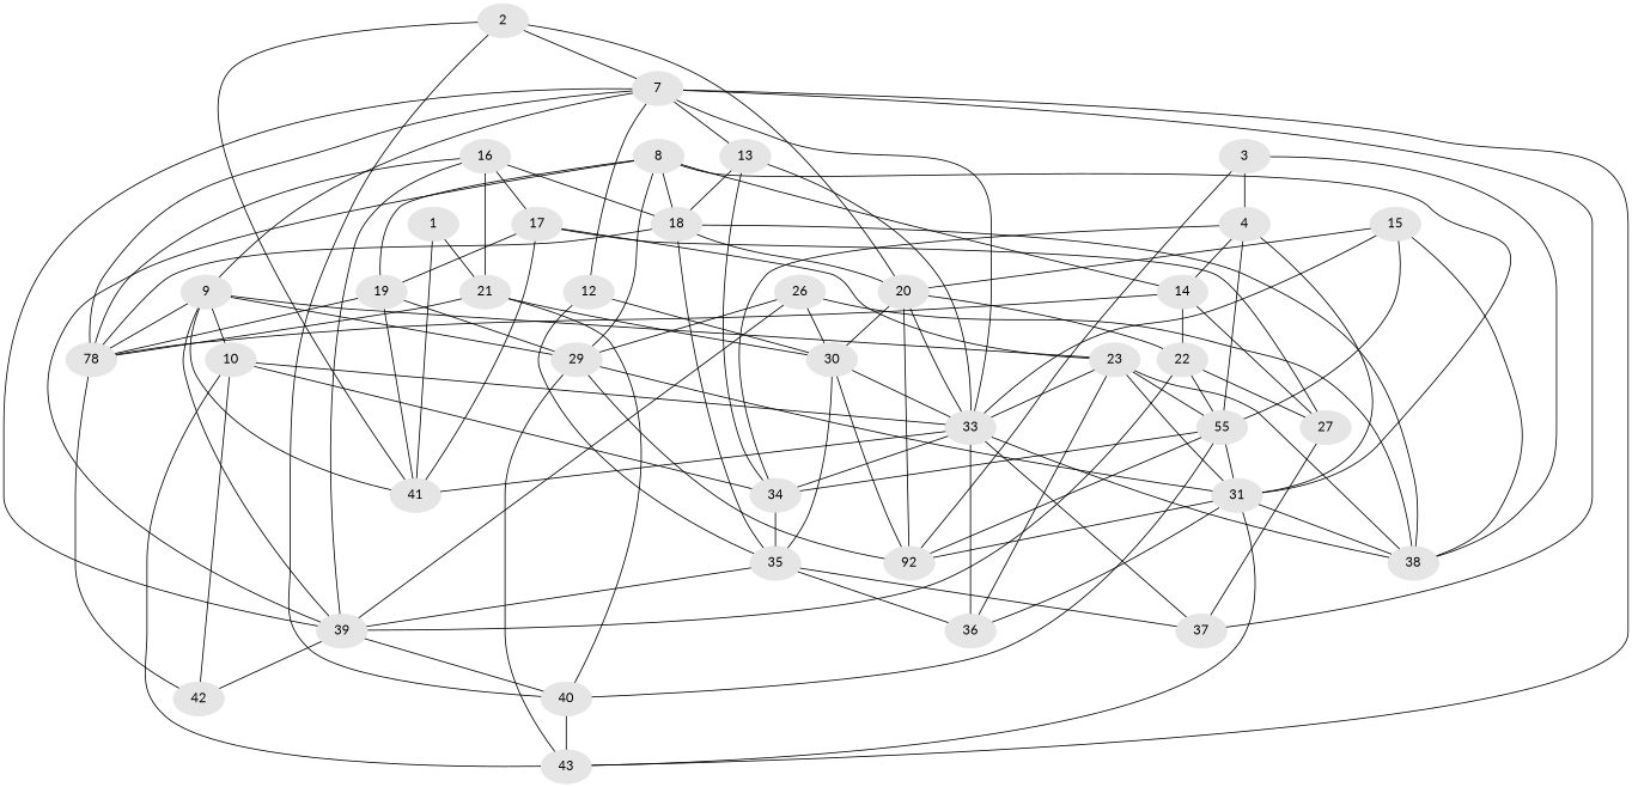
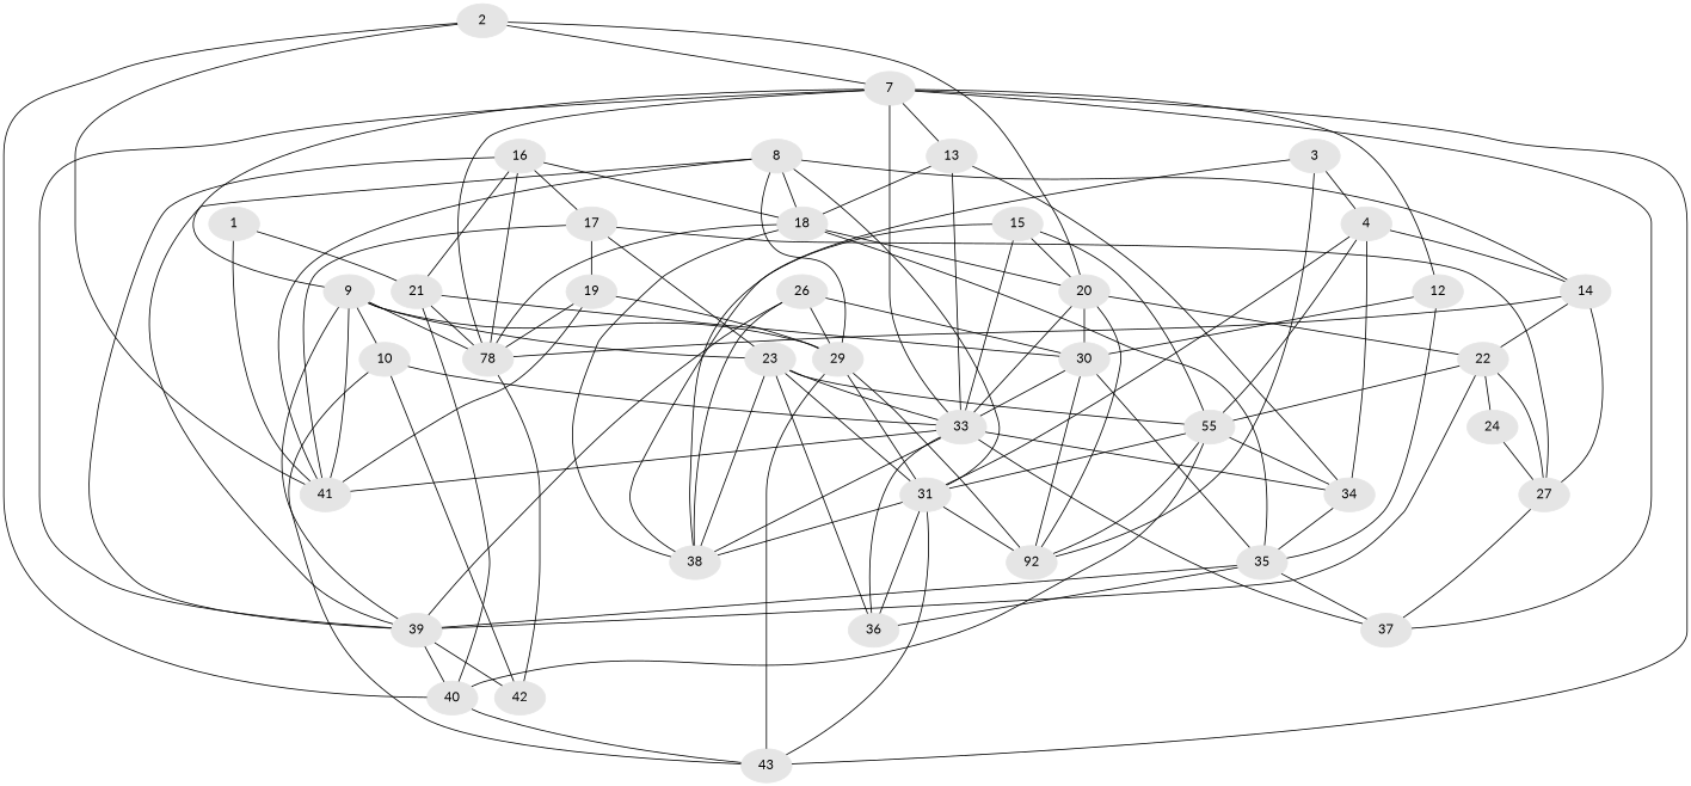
  graph {
    fontname=Lato
    node [color=gray90 fontname=Lato style=filled]
    edge [fontname=Lato weight=1.0]
    1
    21
    41
    40
    n5 [label=78]
    30
    2
    7
    20
    33
    9
    12
    13
    37
    39
    43
    n17 [label=92]
    22
    3
    4
    38
    14
    n23 [label=55]
    31
    34
    27
    36
    35
    10
    42
    26
    29
    23
    18
    8
    16
    17
    19
+   24
    15
    1 -- 21
    1 -- 41
    21 -- 40
    21 -- n5 [weight=2.0]
    21 -- 30
    40 -- 43
    n5 -- 42
    30 -- 33
    30 -- n17
    30 -- 35
    2 -- 41
    2 -- 40
    2 -- 7
    2 -- 20
    7 -- n5
    7 -- 33 [weight=2.0]
    7 -- 9
    7 -- 12
    7 -- 13
    7 -- 37
    7 -- 39
    7 -- 43
    20 -- 30
    20 -- 33
    20 -- n17
    20 -- 22
    33 -- 41
    33 -- 37
    33 -- 38
    33 -- 34
    33 -- 36 [weight=2.0]
    9 -- 41
    9 -- n5
    9 -- 39
    9 -- 10
    9 -- 29
    9 -- 23
    12 -- 30
    12 -- 35
    13 -- 33
    13 -- 34
    13 -- 18
    39 -- 40
    39 -- 42
    22 -- 39
    22 -- n23
    22 -- 27
+   22 -- 24
    3 -- n17
    3 -- 4
    3 -- 38
    4 -- 14
    4 -- n23
    4 -- 31
    4 -- 34
    14 -- n5
    14 -- 22
    14 -- 27
    n23 -- 40
    n23 -- n17
    n23 -- 31
    n23 -- 34
    31 -- 43
    31 -- n17
    31 -- 38
    31 -- 36
    34 -- 35
    27 -- 37
    35 -- 37
    35 -- 39
    35 -- 36
    10 -- 33
    10 -- 43
-   10 -- 34
    10 -- 42
    26 -- 30
    26 -- 39
    26 -- 38
    26 -- 29
    29 -- 43
    29 -- n17
    29 -- 31
    23 -- 33
    23 -- 38
    23 -- n23
    23 -- 31
    23 -- 36
    18 -- n5
    18 -- 20
    18 -- 38
    18 -- 35
-   8 -- 19
+   8 -- 41
    8 -- 39
    8 -- 14
    8 -- 31
    8 -- 29
    8 -- 18
    16 -- 21
    16 -- n5
    16 -- 39
    16 -- 18
    16 -- 17
    17 -- 41
    17 -- 27
    17 -- 23
    17 -- 19
    19 -- 41
    19 -- n5
    19 -- 29
+   24 -- 27
    15 -- 20
    15 -- 33
    15 -- 38
    15 -- n23
  }
